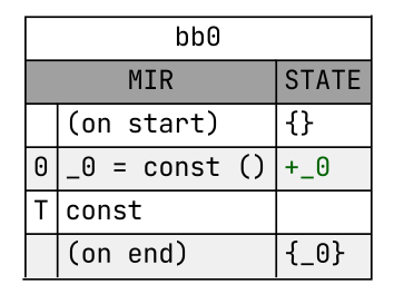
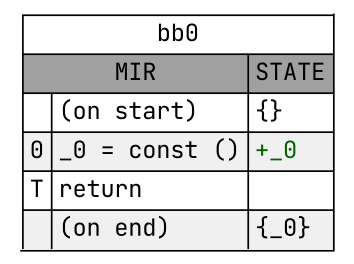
  digraph {
    fontname="JetBrains Mono"
-   n1 [fontname="JetBrains Mono" label=<<table border="1" cellborder="1" cellspacing="0" cellpadding="3" sides="rb"><tr><td colspan="3" sides="tl">bb0</td></tr><tr><td colspan="2" bgcolor="#a0a0a0" sides="tl">MIR</td><td bgcolor="#a0a0a0" sides="tl">STATE</td></tr><tr><td valign="bottom" sides="tl"  align="right"></td><td valign="bottom" sides="tl"  align="left">(on start)</td><td colspan="1" valign="bottom" sides="tl"  align="left">{}</td></tr><tr><td valign="top" sides="tl" bgcolor="#f0f0f0" align="right">0</td><td valign="top" sides="tl" bgcolor="#f0f0f0" align="left">_0 = const ()</td><td valign="top" sides="tl" bgcolor="#f0f0f0" align="left"><font color="darkgreen">+_0</font></td></tr><tr><td valign="top" sides="tl"  align="right">T</td><td valign="top" sides="tl"  align="left">const</td><td valign="top" sides="tl"  align="left"></td></tr><tr><td valign="bottom" sides="tl" bgcolor="#f0f0f0" align="right"></td><td valign="bottom" sides="tl" bgcolor="#f0f0f0" align="left">(on end)</td><td colspan="1" valign="bottom" sides="tl" bgcolor="#f0f0f0" align="left">{_0}</td></tr></table>> shape=none]
+   n1 [fontname="JetBrains Mono" label=<<table border="1" cellborder="1" cellspacing="0" cellpadding="3" sides="rb"><tr><td colspan="3" sides="tl">bb0</td></tr><tr><td colspan="2" bgcolor="#a0a0a0" sides="tl">MIR</td><td bgcolor="#a0a0a0" sides="tl">STATE</td></tr><tr><td valign="bottom" sides="tl"  align="right"></td><td valign="bottom" sides="tl"  align="left">(on start)</td><td colspan="1" valign="bottom" sides="tl"  align="left">{}</td></tr><tr><td valign="top" sides="tl" bgcolor="#f0f0f0" align="right">0</td><td valign="top" sides="tl" bgcolor="#f0f0f0" align="left">_0 = const ()</td><td valign="top" sides="tl" bgcolor="#f0f0f0" align="left"><font color="darkgreen">+_0</font></td></tr><tr><td valign="top" sides="tl"  align="right">T</td><td valign="top" sides="tl"  align="left">return</td><td valign="top" sides="tl"  align="left"></td></tr><tr><td valign="bottom" sides="tl" bgcolor="#f0f0f0" align="right"></td><td valign="bottom" sides="tl" bgcolor="#f0f0f0" align="left">(on end)</td><td colspan="1" valign="bottom" sides="tl" bgcolor="#f0f0f0" align="left">{_0}</td></tr></table>> shape=none]
  }
